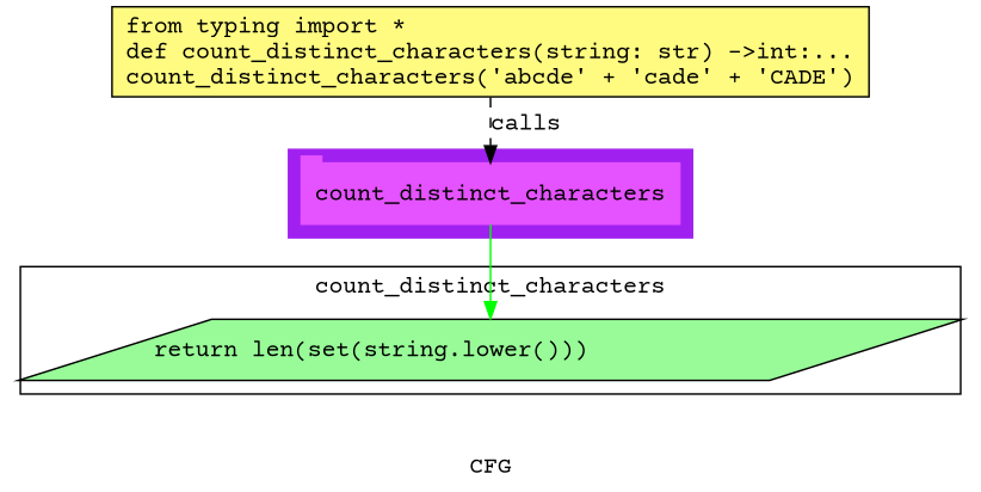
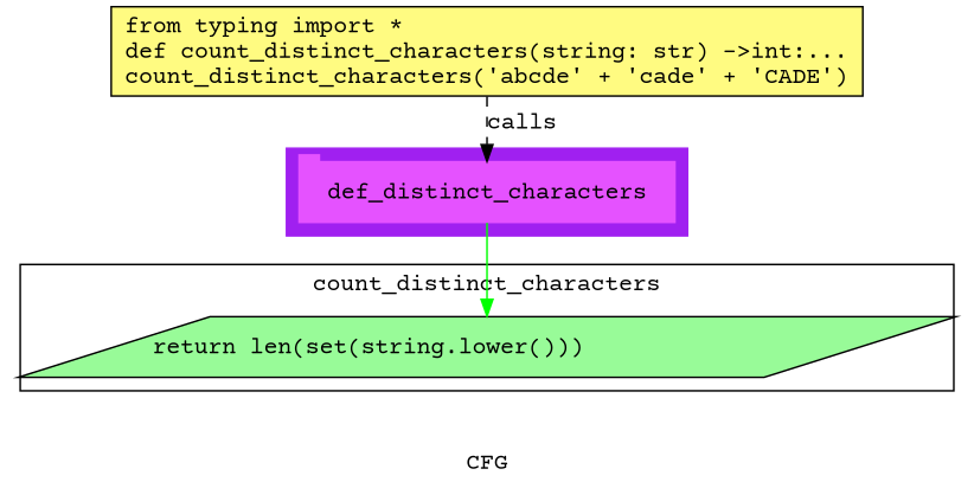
  digraph {
    compound=True
    fontname="Courier Prime"
    label=CFG
    pack=False
    rankdir=TB
    ranksep=0.02
    node [fontname="Courier Prime" style="filled,solid"]
    edge [fontname="Courier Prime"]
-   n1 [color="#E552FF" height=0.5 label=count_distinct_characters linenum="[5]" shape=tab style=filled width=3.0972]
+   n1 [color="#E552FF" height=0.5 label=def_distinct_characters linenum="[5]" shape=tab style=filled width=3.0972]
    n2 [fillcolor="#98fb98" height=0.5 label="return len(set(string.lower()))\l" linenum="[3]" shape=parallelogram width=7.2]
    n3 [fillcolor="#FFFB81" height=0.73611 label="from typing import *\ldef count_distinct_characters(string: str) ->int:...\lcount_distinct_characters('abcde' + 'cade' + 'CADE')\l" linenum="[1]" shape=rectangle width=6.1944]
    subgraph cluster_1 {
      color=purple
      compound=true
      label=""
      shape=tab
      style=filled
      n1
    }
    subgraph cluster_2 {
      label=count_distinct_characters
      n2
    }
    n1 -> n2 [color=green]
    n3 -> n1 [label=calls style=dashed]
  }
